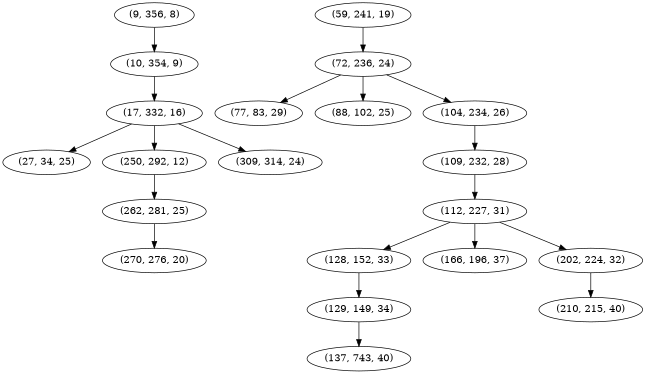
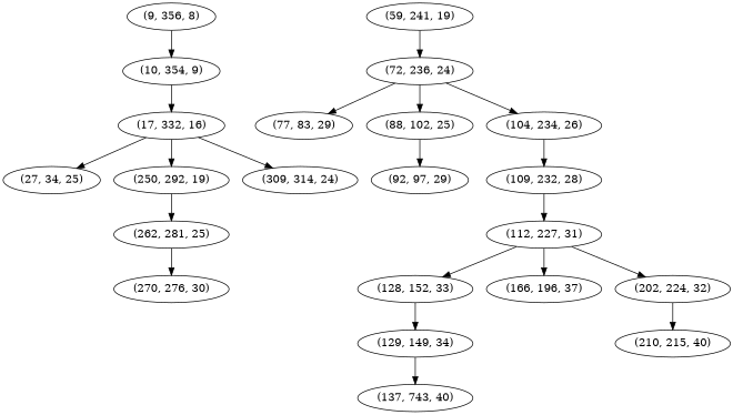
  digraph {
    "(9, 356, 8)"
    "(10, 354, 9)"
    "(17, 332, 16)"
    "(27, 34, 25)"
-   "(250, 292, 19)" [label="(250, 292, 12)"]
+   "(250, 292, 19)"
    "(309, 314, 24)"
    "(59, 241, 19)"
    "(72, 236, 24)"
    "(262, 281, 25)"
    "(77, 83, 29)"
    "(88, 102, 25)"
    "(104, 234, 26)"
+   "(92, 97, 29)"
    "(109, 232, 28)"
    "(112, 227, 31)"
    "(128, 152, 33)"
    "(166, 196, 37)"
    "(202, 224, 32)"
    "(129, 149, 34)"
    "(210, 215, 40)"
    n21 [label="(137, 743, 40)"]
-   "(270, 276, 30)" [label="(270, 276, 20)"]
+   "(270, 276, 30)"
    "(9, 356, 8)" -> "(10, 354, 9)"
    "(10, 354, 9)" -> "(17, 332, 16)"
    "(17, 332, 16)" -> "(27, 34, 25)"
    "(17, 332, 16)" -> "(250, 292, 19)"
    "(17, 332, 16)" -> "(309, 314, 24)"
    "(250, 292, 19)" -> "(262, 281, 25)"
    "(59, 241, 19)" -> "(72, 236, 24)"
    "(72, 236, 24)" -> "(77, 83, 29)"
    "(72, 236, 24)" -> "(88, 102, 25)"
    "(72, 236, 24)" -> "(104, 234, 26)"
    "(262, 281, 25)" -> "(270, 276, 30)"
+   "(88, 102, 25)" -> "(92, 97, 29)"
    "(104, 234, 26)" -> "(109, 232, 28)"
    "(109, 232, 28)" -> "(112, 227, 31)"
    "(112, 227, 31)" -> "(128, 152, 33)"
    "(112, 227, 31)" -> "(166, 196, 37)"
    "(112, 227, 31)" -> "(202, 224, 32)"
    "(128, 152, 33)" -> "(129, 149, 34)"
    "(202, 224, 32)" -> "(210, 215, 40)"
    "(129, 149, 34)" -> n21
  }
